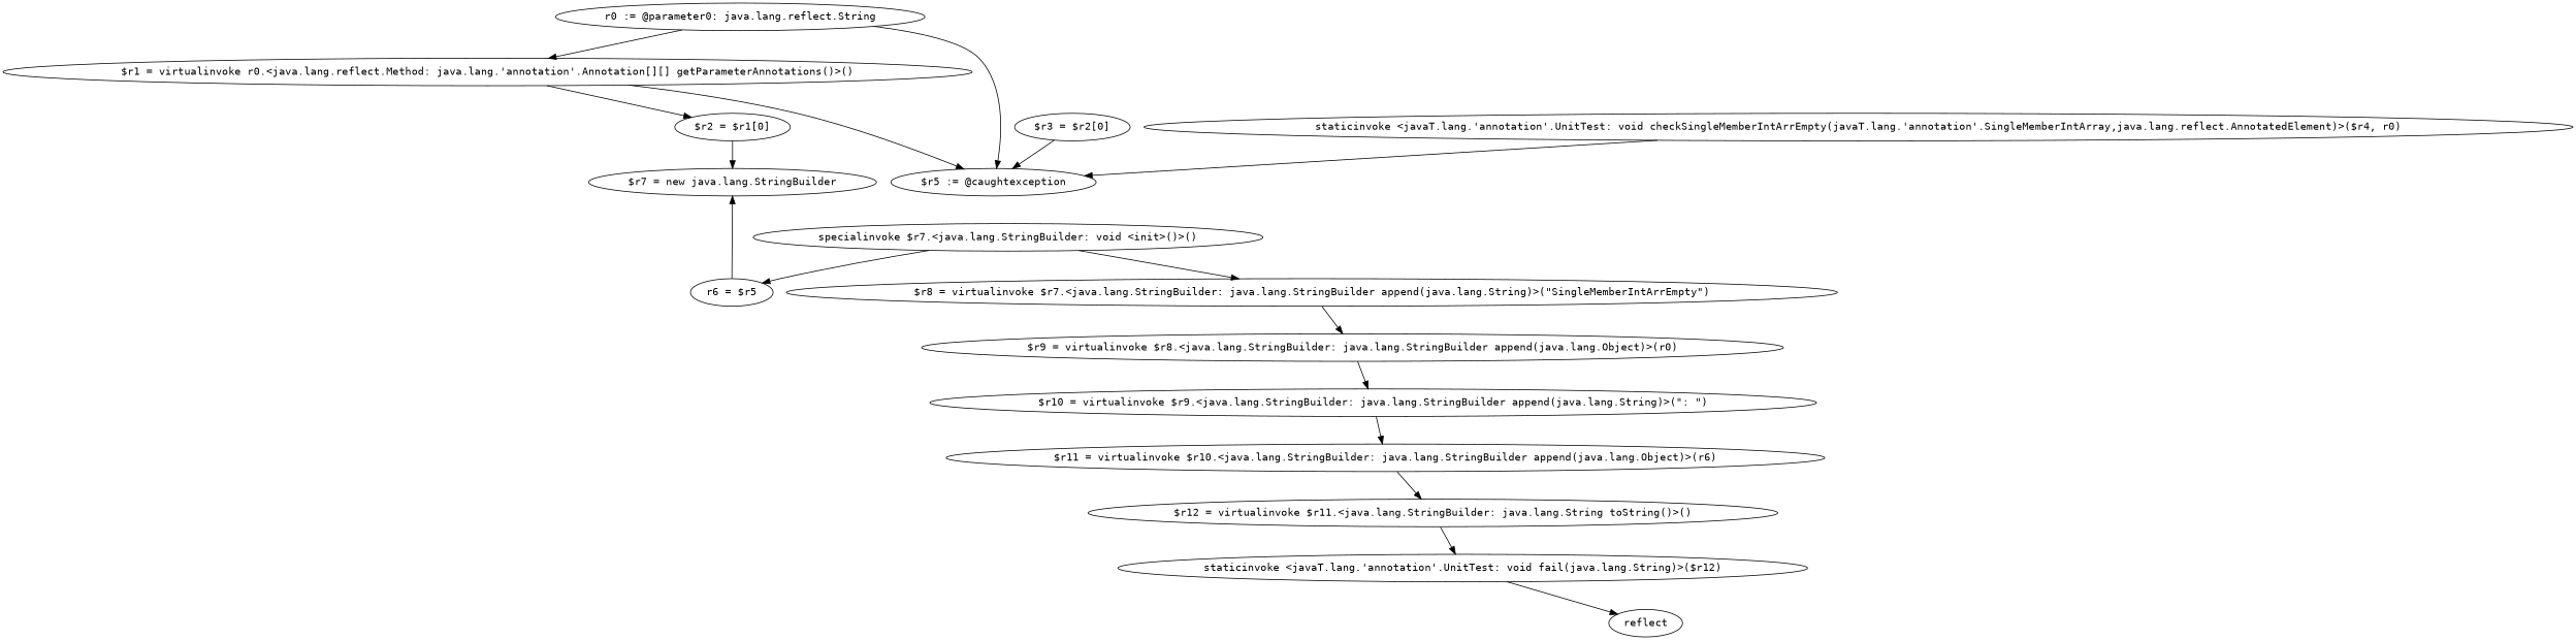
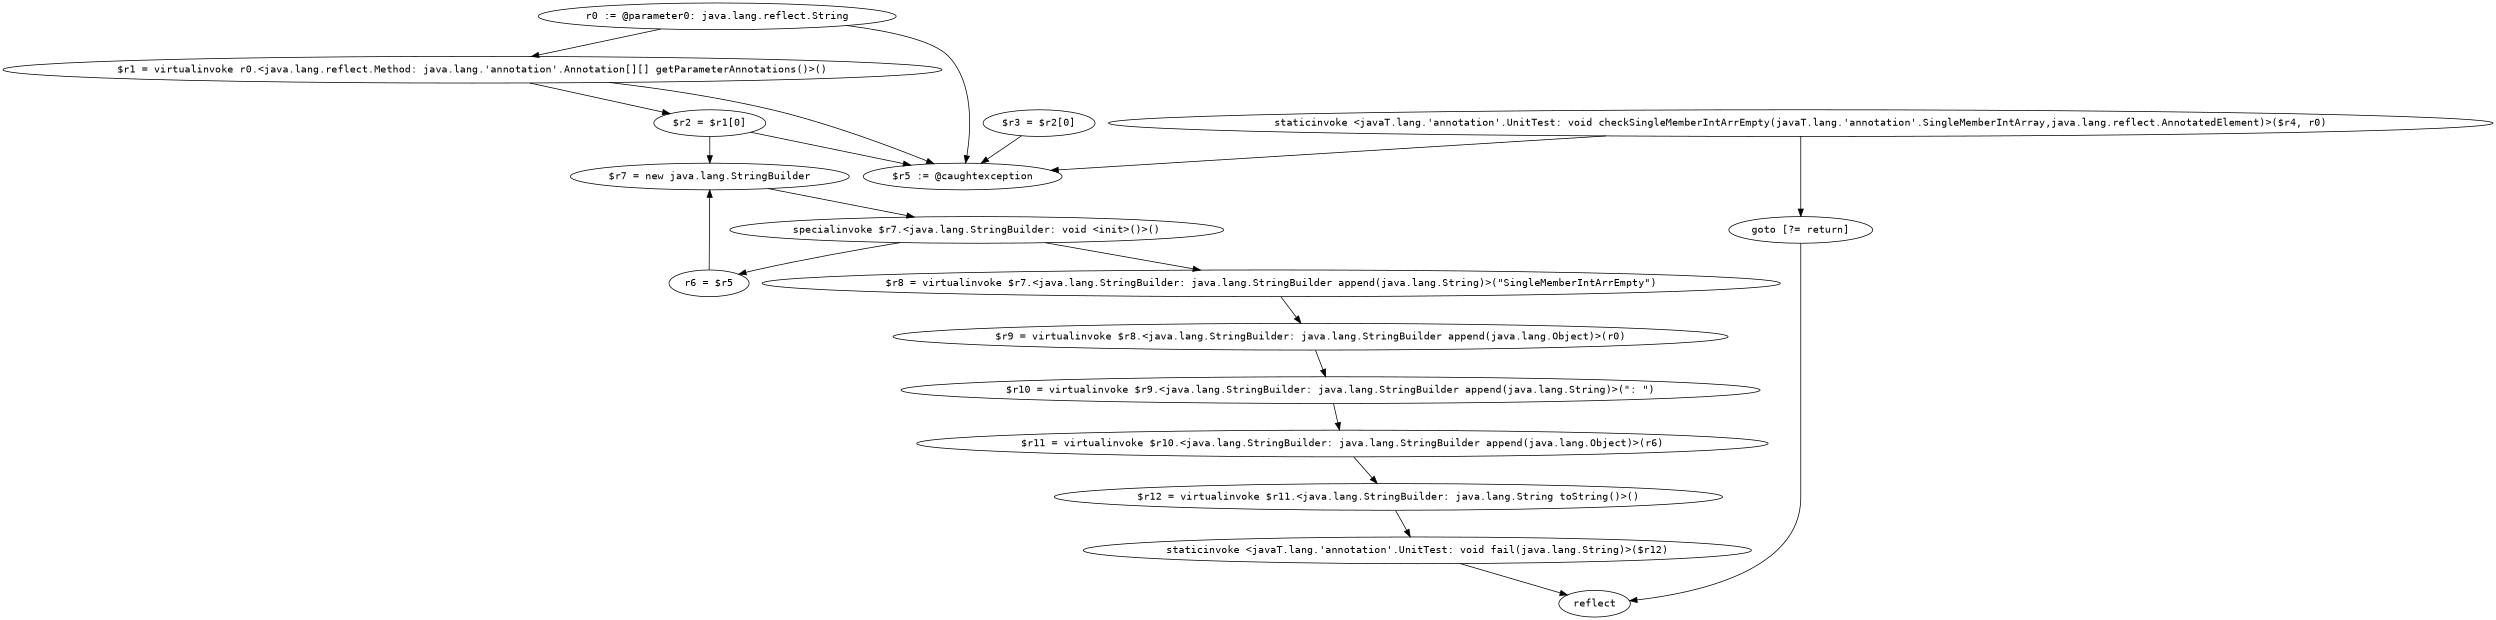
  digraph {
    fontname="DejaVu Sans Mono"
    node [fontname="DejaVu Sans Mono"]
    edge [fontname="DejaVu Sans Mono"]
    n1 [label="r0 := @parameter0: java.lang.reflect.String"]
    "$r1 = virtualinvoke r0.<java.lang.reflect.Method: java.lang.'annotation'.Annotation[][] getParameterAnnotations()>()"
    "$r5 := @caughtexception"
    "$r2 = $r1[0]"
    "$r7 = new java.lang.StringBuilder"
    "$r3 = $r2[0]"
    "staticinvoke <javaT.lang.'annotation'.UnitTest: void checkSingleMemberIntArrEmpty(javaT.lang.'annotation'.SingleMemberIntArray,java.lang.reflect.AnnotatedElement)>($r4, r0)"
+   "goto [?= return]"
    n9 [label=reflect]
    "r6 = $r5"
    "specialinvoke $r7.<java.lang.StringBuilder: void <init>()>()"
    "$r8 = virtualinvoke $r7.<java.lang.StringBuilder: java.lang.StringBuilder append(java.lang.String)>(\"SingleMemberIntArrEmpty\")"
    "$r9 = virtualinvoke $r8.<java.lang.StringBuilder: java.lang.StringBuilder append(java.lang.Object)>(r0)"
    "$r10 = virtualinvoke $r9.<java.lang.StringBuilder: java.lang.StringBuilder append(java.lang.String)>(\": \")"
    "$r11 = virtualinvoke $r10.<java.lang.StringBuilder: java.lang.StringBuilder append(java.lang.Object)>(r6)"
    "$r12 = virtualinvoke $r11.<java.lang.StringBuilder: java.lang.String toString()>()"
    "staticinvoke <javaT.lang.'annotation'.UnitTest: void fail(java.lang.String)>($r12)"
    n1 -> "$r1 = virtualinvoke r0.<java.lang.reflect.Method: java.lang.'annotation'.Annotation[][] getParameterAnnotations()>()"
    n1 -> "$r5 := @caughtexception"
    "$r1 = virtualinvoke r0.<java.lang.reflect.Method: java.lang.'annotation'.Annotation[][] getParameterAnnotations()>()" -> "$r5 := @caughtexception"
    "$r1 = virtualinvoke r0.<java.lang.reflect.Method: java.lang.'annotation'.Annotation[][] getParameterAnnotations()>()" -> "$r2 = $r1[0]"
+   "$r2 = $r1[0]" -> "$r5 := @caughtexception"
    "$r2 = $r1[0]" -> "$r7 = new java.lang.StringBuilder"
+   "$r7 = new java.lang.StringBuilder" -> "specialinvoke $r7.<java.lang.StringBuilder: void <init>()>()"
    "$r3 = $r2[0]" -> "$r5 := @caughtexception"
    "staticinvoke <javaT.lang.'annotation'.UnitTest: void checkSingleMemberIntArrEmpty(javaT.lang.'annotation'.SingleMemberIntArray,java.lang.reflect.AnnotatedElement)>($r4, r0)" -> "$r5 := @caughtexception"
+   "staticinvoke <javaT.lang.'annotation'.UnitTest: void checkSingleMemberIntArrEmpty(javaT.lang.'annotation'.SingleMemberIntArray,java.lang.reflect.AnnotatedElement)>($r4, r0)" -> "goto [?= return]"
+   "goto [?= return]" -> n9
    "r6 = $r5" -> "$r7 = new java.lang.StringBuilder"
    "specialinvoke $r7.<java.lang.StringBuilder: void <init>()>()" -> "r6 = $r5"
    "specialinvoke $r7.<java.lang.StringBuilder: void <init>()>()" -> "$r8 = virtualinvoke $r7.<java.lang.StringBuilder: java.lang.StringBuilder append(java.lang.String)>(\"SingleMemberIntArrEmpty\")"
    "$r8 = virtualinvoke $r7.<java.lang.StringBuilder: java.lang.StringBuilder append(java.lang.String)>(\"SingleMemberIntArrEmpty\")" -> "$r9 = virtualinvoke $r8.<java.lang.StringBuilder: java.lang.StringBuilder append(java.lang.Object)>(r0)"
    "$r9 = virtualinvoke $r8.<java.lang.StringBuilder: java.lang.StringBuilder append(java.lang.Object)>(r0)" -> "$r10 = virtualinvoke $r9.<java.lang.StringBuilder: java.lang.StringBuilder append(java.lang.String)>(\": \")"
    "$r10 = virtualinvoke $r9.<java.lang.StringBuilder: java.lang.StringBuilder append(java.lang.String)>(\": \")" -> "$r11 = virtualinvoke $r10.<java.lang.StringBuilder: java.lang.StringBuilder append(java.lang.Object)>(r6)"
    "$r11 = virtualinvoke $r10.<java.lang.StringBuilder: java.lang.StringBuilder append(java.lang.Object)>(r6)" -> "$r12 = virtualinvoke $r11.<java.lang.StringBuilder: java.lang.String toString()>()"
    "$r12 = virtualinvoke $r11.<java.lang.StringBuilder: java.lang.String toString()>()" -> "staticinvoke <javaT.lang.'annotation'.UnitTest: void fail(java.lang.String)>($r12)"
    "staticinvoke <javaT.lang.'annotation'.UnitTest: void fail(java.lang.String)>($r12)" -> n9
  }
